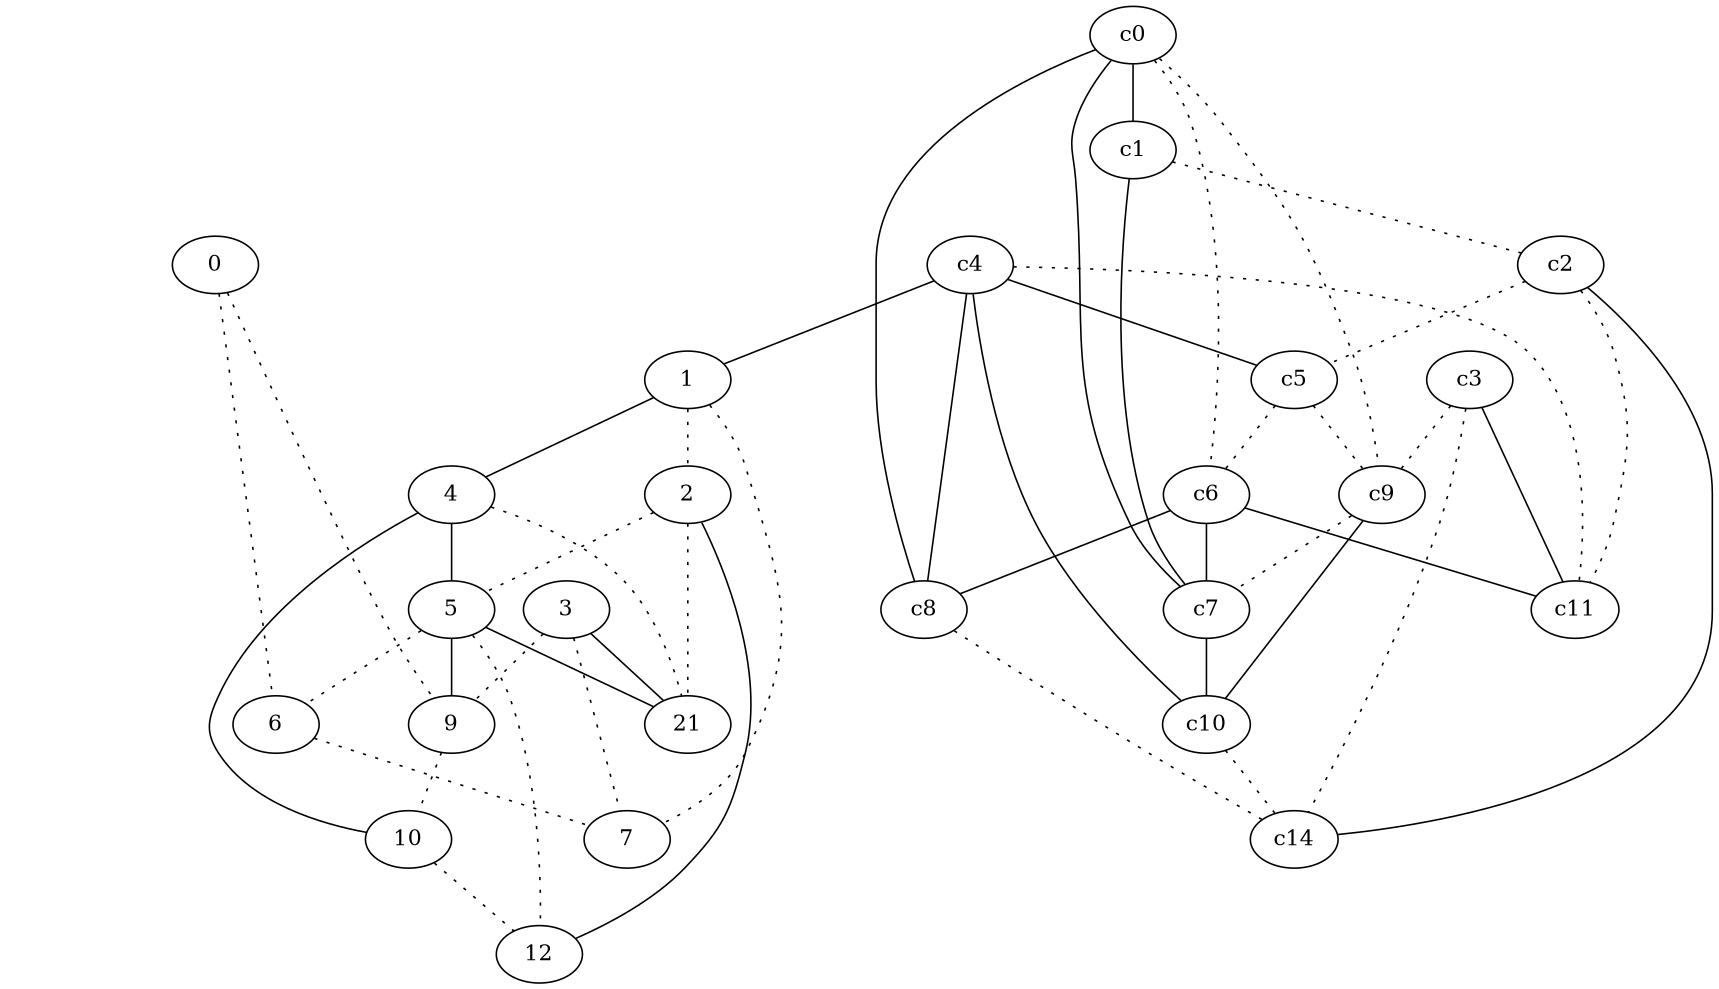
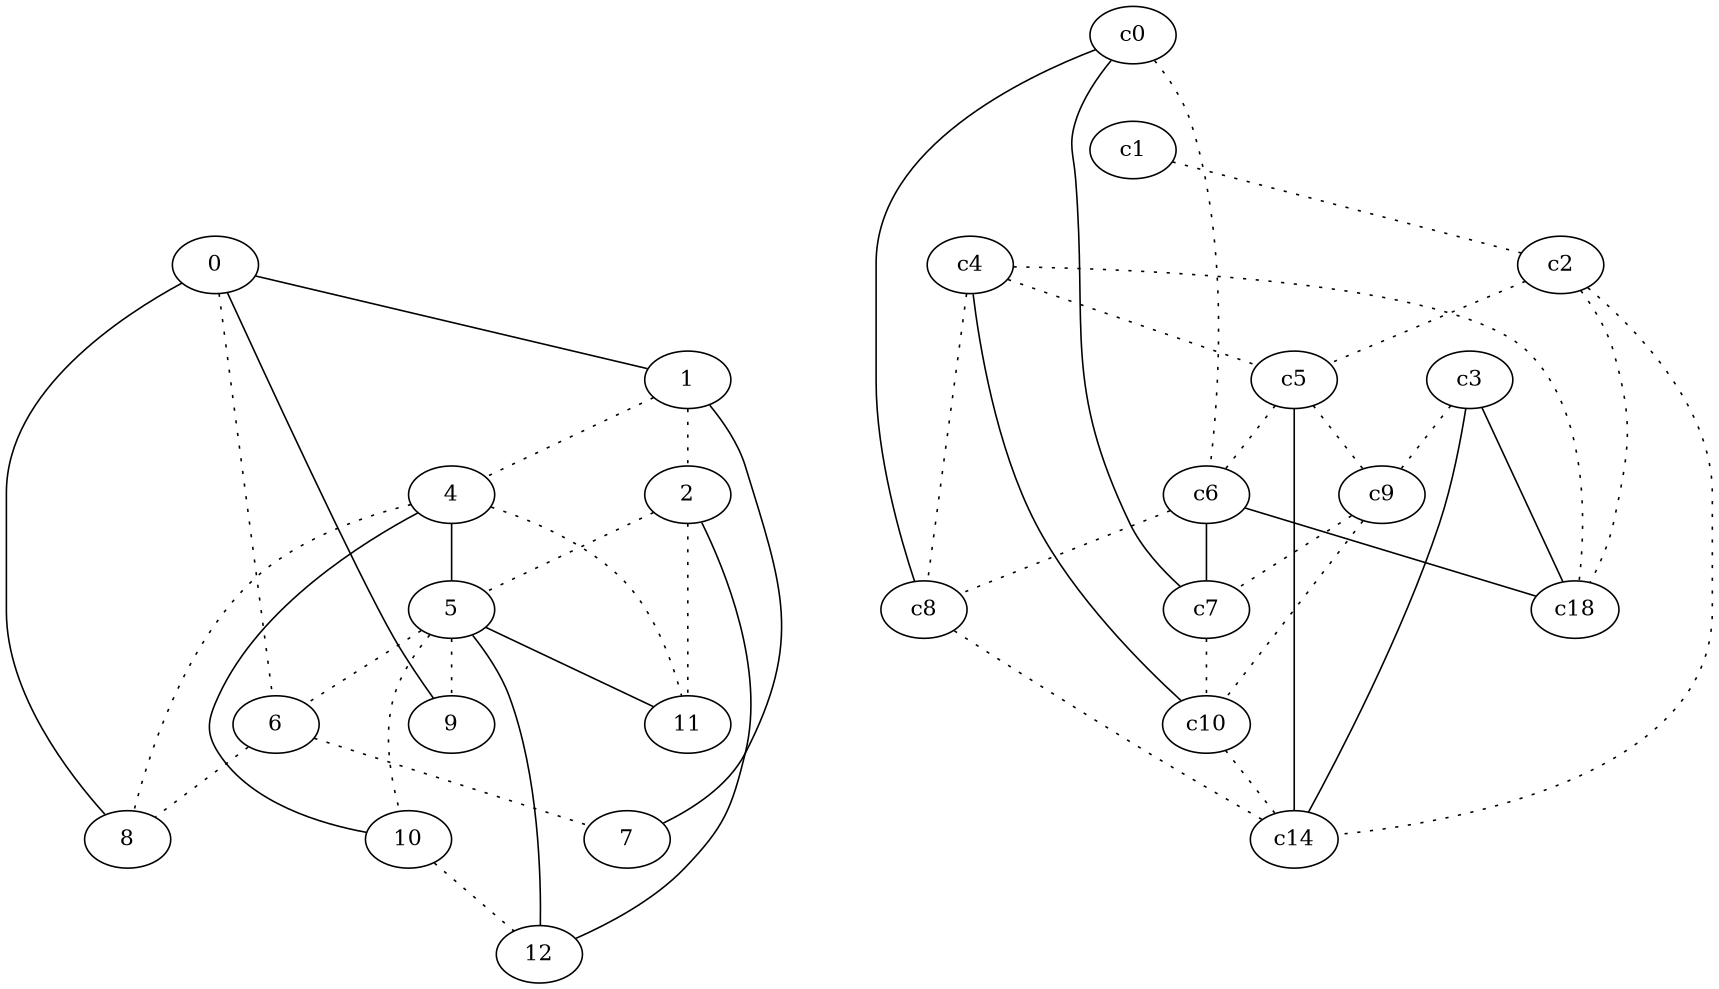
  graph {
    edge [style=dotted]
    n1 [label=0]
    n2 [label=1]
    n3 [label=6]
+   n4 [label=8]
    n5 [label=9]
    n6 [label=7]
    n7 [label=2]
    n8 [label=4]
    n9 [label=10]
    n10 [label=5]
-   n11 [label=21]
+   n11 [label=11]
    n12 [label=12]
-   n13 [label=3]
    c0
    c1
    c6
    c7
    c8
    c9
    c2
-   c11
+   c11 [label=c18]
    c10
    n23 [label=c14]
    c5
    c4
    c3
-   c4 -- n2 [style=""]
+   n1 -- n2 [style=""]
    n1 -- n3
-   n1 -- n5
-   n2 -- n6
+   n1 -- n4 [style=""]
+   n1 -- n5 [style=solid]
+   n2 -- n6 [style=""]
    n2 -- n7
-   n2 -- n8 [style=""]
+   n2 -- n8
+   n3 -- n4
    n3 -- n6
-   n5 -- n9
+   n10 -- n9
    n7 -- n10
    n7 -- n11
    n7 -- n12 [style=""]
+   n8 -- n4
    n8 -- n9 [style=""]
    n8 -- n10 [style=solid]
    n8 -- n11
    n9 -- n12
    n10 -- n3
-   n10 -- n5 [style=""]
+   n10 -- n5
    n10 -- n11 [style=""]
-   n10 -- n12
-   n13 -- n5
-   n13 -- n6
-   n13 -- n11 [style=""]
-   c0 -- c1 [style=""]
+   n10 -- n12 [style=""]
    c0 -- c6
    c0 -- c7 [style=""]
    c0 -- c8 [style=""]
-   c0 -- c9
-   c1 -- c7 [style=""]
    c1 -- c2
    c6 -- c7 [style=""]
-   c6 -- c8 [style=solid]
+   c6 -- c8
    c6 -- c11 [style=""]
-   c7 -- c10 [style=solid]
+   c7 -- c10
    c8 -- n23
    c9 -- c7
-   c9 -- c10 [style=solid]
+   c9 -- c10
    c2 -- c11
-   c2 -- n23 [style=""]
+   c2 -- n23
    c2 -- c5
    c10 -- n23
    c5 -- c6
    c5 -- c9
-   c4 -- c8 [style=solid]
+   c5 -- n23 [style=""]
+   c4 -- c8
    c4 -- c11
    c4 -- c10 [style=""]
-   c4 -- c5 [style=solid]
+   c4 -- c5
    c3 -- c9
    c3 -- c11 [style=""]
-   c3 -- n23
+   c3 -- n23 [style=""]
  }
